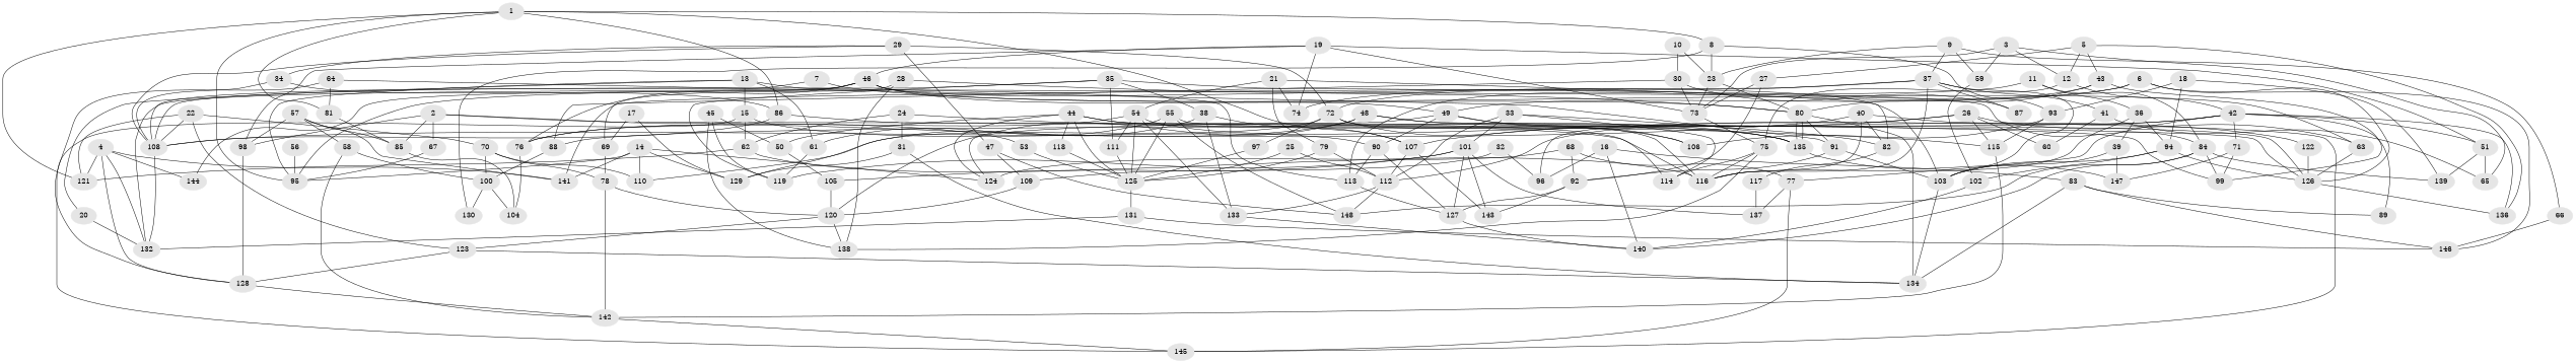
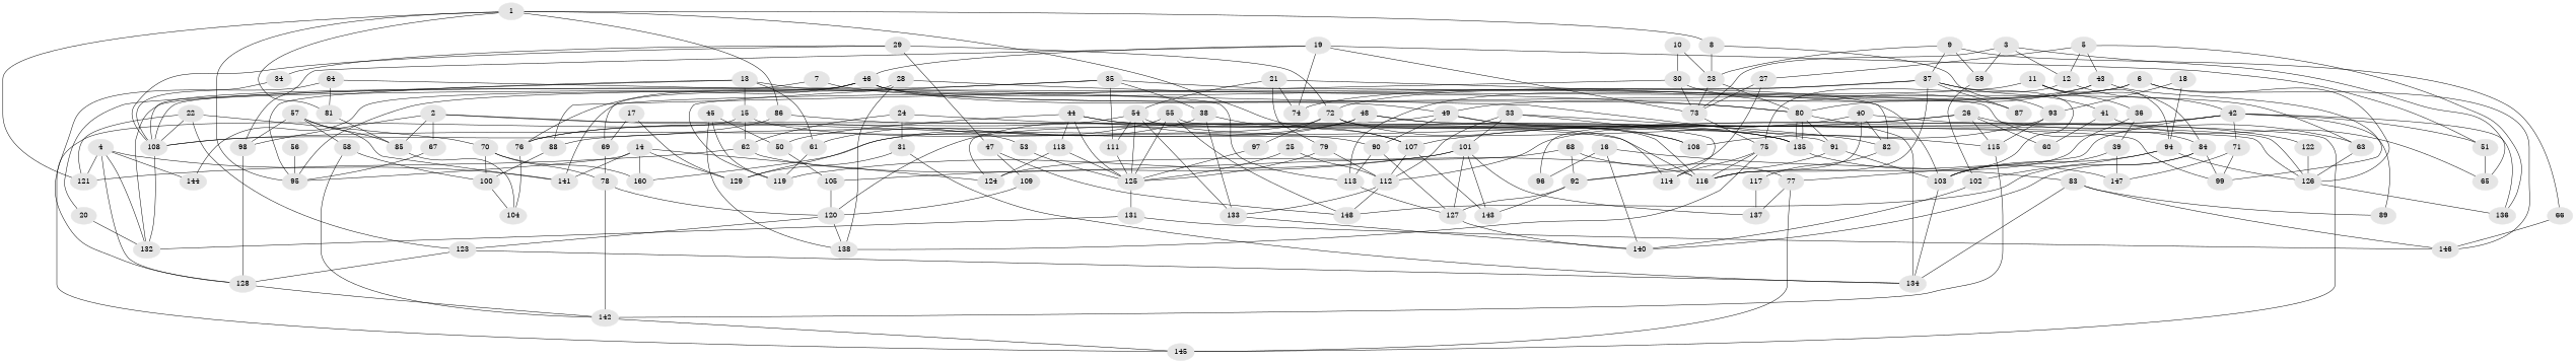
  graph {
    node [color=gray90 style=filled]
    1
    8
    81
    86
    95
    107
    121
    23
    93
-   130
    85
    108
    116
    112
    143
    2
    53
    67
    98
    126
    125
    104
    128
    136
    3
    12
    59
    65
    73
    42
    75
    102
    4
    132
    141
    144
    142
    5
    27
    43
    92
    80
    113
    99
    6
    49
    72
    146
    124
    90
    106
    122
-   110
+   110 [label=160]
    97
    7
    134
    135
    91
    115
    9
    37
    66
    74
    87
    41
    103
    10
    30
    88
    11
    36
    84
    94
    39
    140
-   139
    148
    51
    71
    77
    89
    138
    114
    13
    15
    20
    61
    62
    145
    119
    127
    14
    129
    16
    83
    96
    17
    69
    78
    18
    19
    46
    63
    76
    21
    54
    79
    82
    111
    133
    117
    22
    70
    123
    100
    24
    31
    25
    131
    26
    60
    28
    29
    34
    47
    109
-   32
    120
    33
    101
    105
    137
    35
    38
    147
    40
    44
    50
    118
    45
    48
    56
    55
    57
    58
    64
    68
    1 -- 8
    1 -- 81
    1 -- 86
    1 -- 95
    1 -- 107
    1 -- 121
    8 -- 23
    8 -- 93
-   8 -- 130
    81 -- 85
    86 -- 108
    86 -- 116
    107 -- 112
    107 -- 143
    23 -- 73
    23 -- 80
    93 -- 106
    93 -- 115
    85 -- 104
    108 -- 132
    112 -- 148
    112 -- 133
    2 -- 85
    2 -- 53
    2 -- 67
    2 -- 98
    2 -- 126
    53 -- 125
    67 -- 95
    98 -- 128
    126 -- 136
    125 -- 131
    128 -- 142
    3 -- 12
    3 -- 59
    3 -- 65
    3 -- 73
    12 -- 42
    12 -- 75
    59 -- 102
    73 -- 75
    42 -- 112
    42 -- 136
    42 -- 88
    42 -- 51
    42 -- 71
    42 -- 77
    42 -- 89
    75 -- 116
    75 -- 138
    75 -- 114
    102 -- 140
    4 -- 121
    4 -- 128
    4 -- 132
    4 -- 141
    4 -- 144
    142 -- 145
    5 -- 136
    5 -- 12
    5 -- 27
    5 -- 43
    27 -- 73
    27 -- 92
    43 -- 80
    43 -- 113
    43 -- 99
    92 -- 143
    92 -- 127
    80 -- 134
    80 -- 135
    80 -- 135
    80 -- 91
    113 -- 127
    6 -- 126
    6 -- 49
    6 -- 72
    6 -- 146
    49 -- 124
    49 -- 90
    49 -- 106
    49 -- 122
    72 -- 116
    72 -- 106
    72 -- 110
    72 -- 97
    90 -- 113
    90 -- 127
    122 -- 126
    97 -- 125
    7 -- 108
    7 -- 80
    135 -- 147
    91 -- 92
    91 -- 103
    115 -- 142
    9 -- 23
    9 -- 59
    9 -- 37
    9 -- 66
    37 -- 116
    37 -- 141
    37 -- 74
    37 -- 87
    37 -- 41
    37 -- 103
    66 -- 146
    41 -- 65
    41 -- 60
    103 -- 134
    10 -- 23
    10 -- 30
    30 -- 73
    30 -- 87
    30 -- 88
    88 -- 100
    11 -- 95
    11 -- 36
    11 -- 84
    36 -- 116
-   36 -- 94
+   11 -- 94
    36 -- 39
    84 -- 99
    84 -- 140
-   84 -- 139
    84 -- 148
    94 -- 126
    94 -- 102
    94 -- 103
    39 -- 103
    39 -- 147
    51 -- 65
-   51 -- 139
    71 -- 99
    71 -- 147
    77 -- 145
    77 -- 137
    13 -- 95
    13 -- 113
    13 -- 15
    13 -- 20
    13 -- 61
    15 -- 90
    15 -- 62
    15 -- 145
    20 -- 132
    61 -- 119
    62 -- 121
    62 -- 116
    127 -- 140
    14 -- 95
    14 -- 141
    14 -- 124
    14 -- 110
    14 -- 129
    16 -- 140
    16 -- 83
    16 -- 96
    83 -- 146
    83 -- 134
    83 -- 89
    17 -- 129
    17 -- 69
    69 -- 78
    78 -- 142
    78 -- 120
    18 -- 93
    18 -- 94
-   18 -- 139
    19 -- 98
    19 -- 73
    19 -- 74
    19 -- 51
    19 -- 46
    46 -- 132
    46 -- 144
    46 -- 49
    46 -- 103
    46 -- 63
    46 -- 76
    63 -- 126
    76 -- 104
    21 -- 74
    21 -- 54
    21 -- 79
    21 -- 82
    54 -- 125
    54 -- 135
    54 -- 76
    54 -- 111
    54 -- 133
    79 -- 112
    79 -- 125
    82 -- 117
    111 -- 125
    133 -- 140
    117 -- 137
    22 -- 121
    22 -- 108
    22 -- 70
    22 -- 123
    70 -- 110
    70 -- 78
    70 -- 100
    123 -- 128
    123 -- 134
-   100 -- 130
    100 -- 104
    24 -- 115
    24 -- 62
    24 -- 31
    31 -- 134
    31 -- 129
    25 -- 112
    25 -- 125
    131 -- 132
    131 -- 146
    26 -- 107
    26 -- 115
    26 -- 96
    26 -- 63
    26 -- 60
    28 -- 80
    28 -- 138
    28 -- 69
    29 -- 108
    29 -- 72
    29 -- 34
    29 -- 47
-   34 -- 86
    34 -- 108
    47 -- 148
    47 -- 109
    109 -- 120
-   32 -- 96
-   32 -- 109
    120 -- 138
    120 -- 123
    33 -- 112
    33 -- 114
    33 -- 82
    33 -- 101
    101 -- 143
    101 -- 119
    101 -- 127
    101 -- 105
    101 -- 137
    105 -- 120
    35 -- 108
    35 -- 84
    35 -- 119
    35 -- 111
    35 -- 38
    38 -- 107
    38 -- 129
    38 -- 133
    40 -- 108
    40 -- 116
    40 -- 145
    40 -- 82
    44 -- 125
-   44 -- 124
+   118 -- 124
    44 -- 135
    44 -- 114
    44 -- 50
    44 -- 118
    50 -- 105
    118 -- 125
    45 -- 138
    45 -- 119
    45 -- 50
    48 -- 99
    48 -- 135
    48 -- 76
    48 -- 120
    56 -- 95
    55 -- 126
    55 -- 125
    55 -- 148
    55 -- 61
    57 -- 85
    57 -- 98
    57 -- 141
    57 -- 58
    58 -- 142
    58 -- 100
    64 -- 81
    64 -- 128
    64 -- 91
    68 -- 92
    68 -- 124
    68 -- 77
  }
